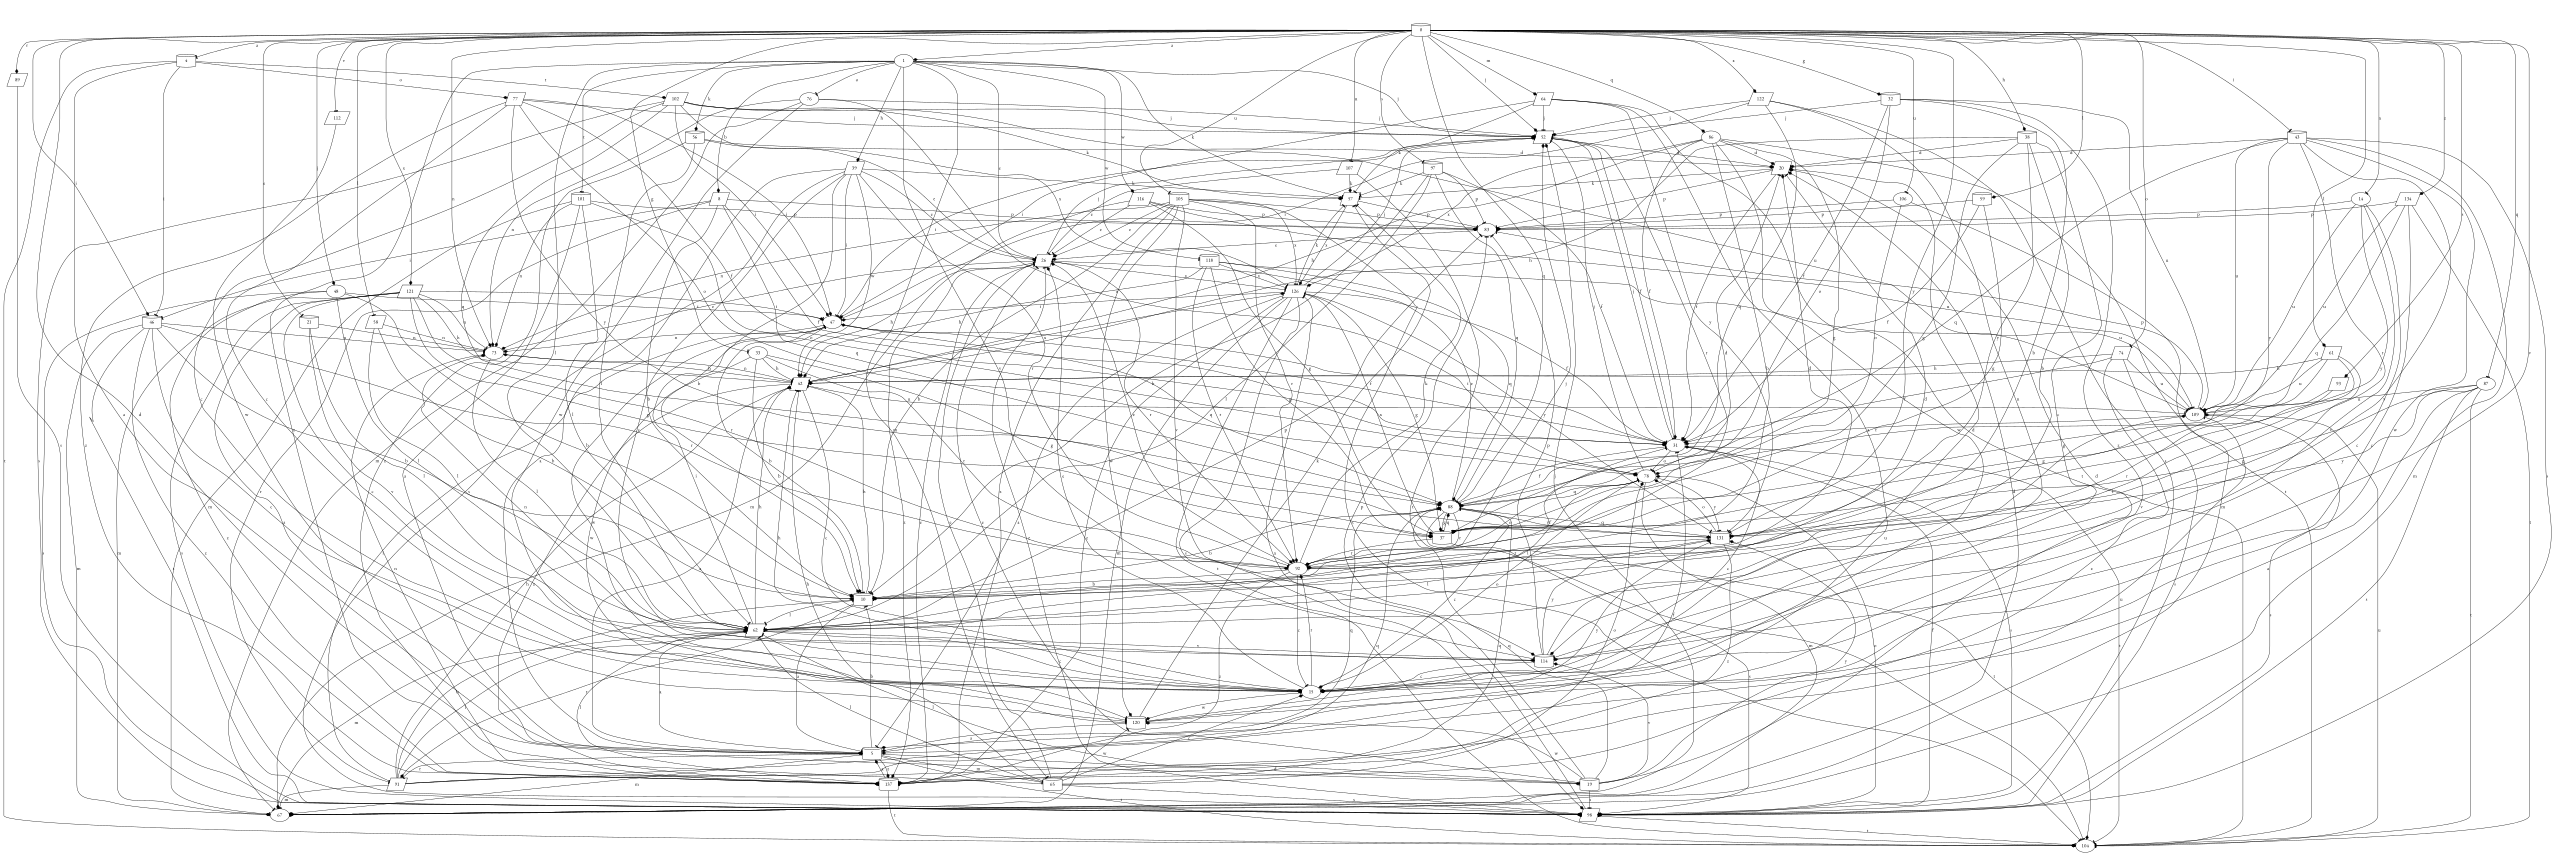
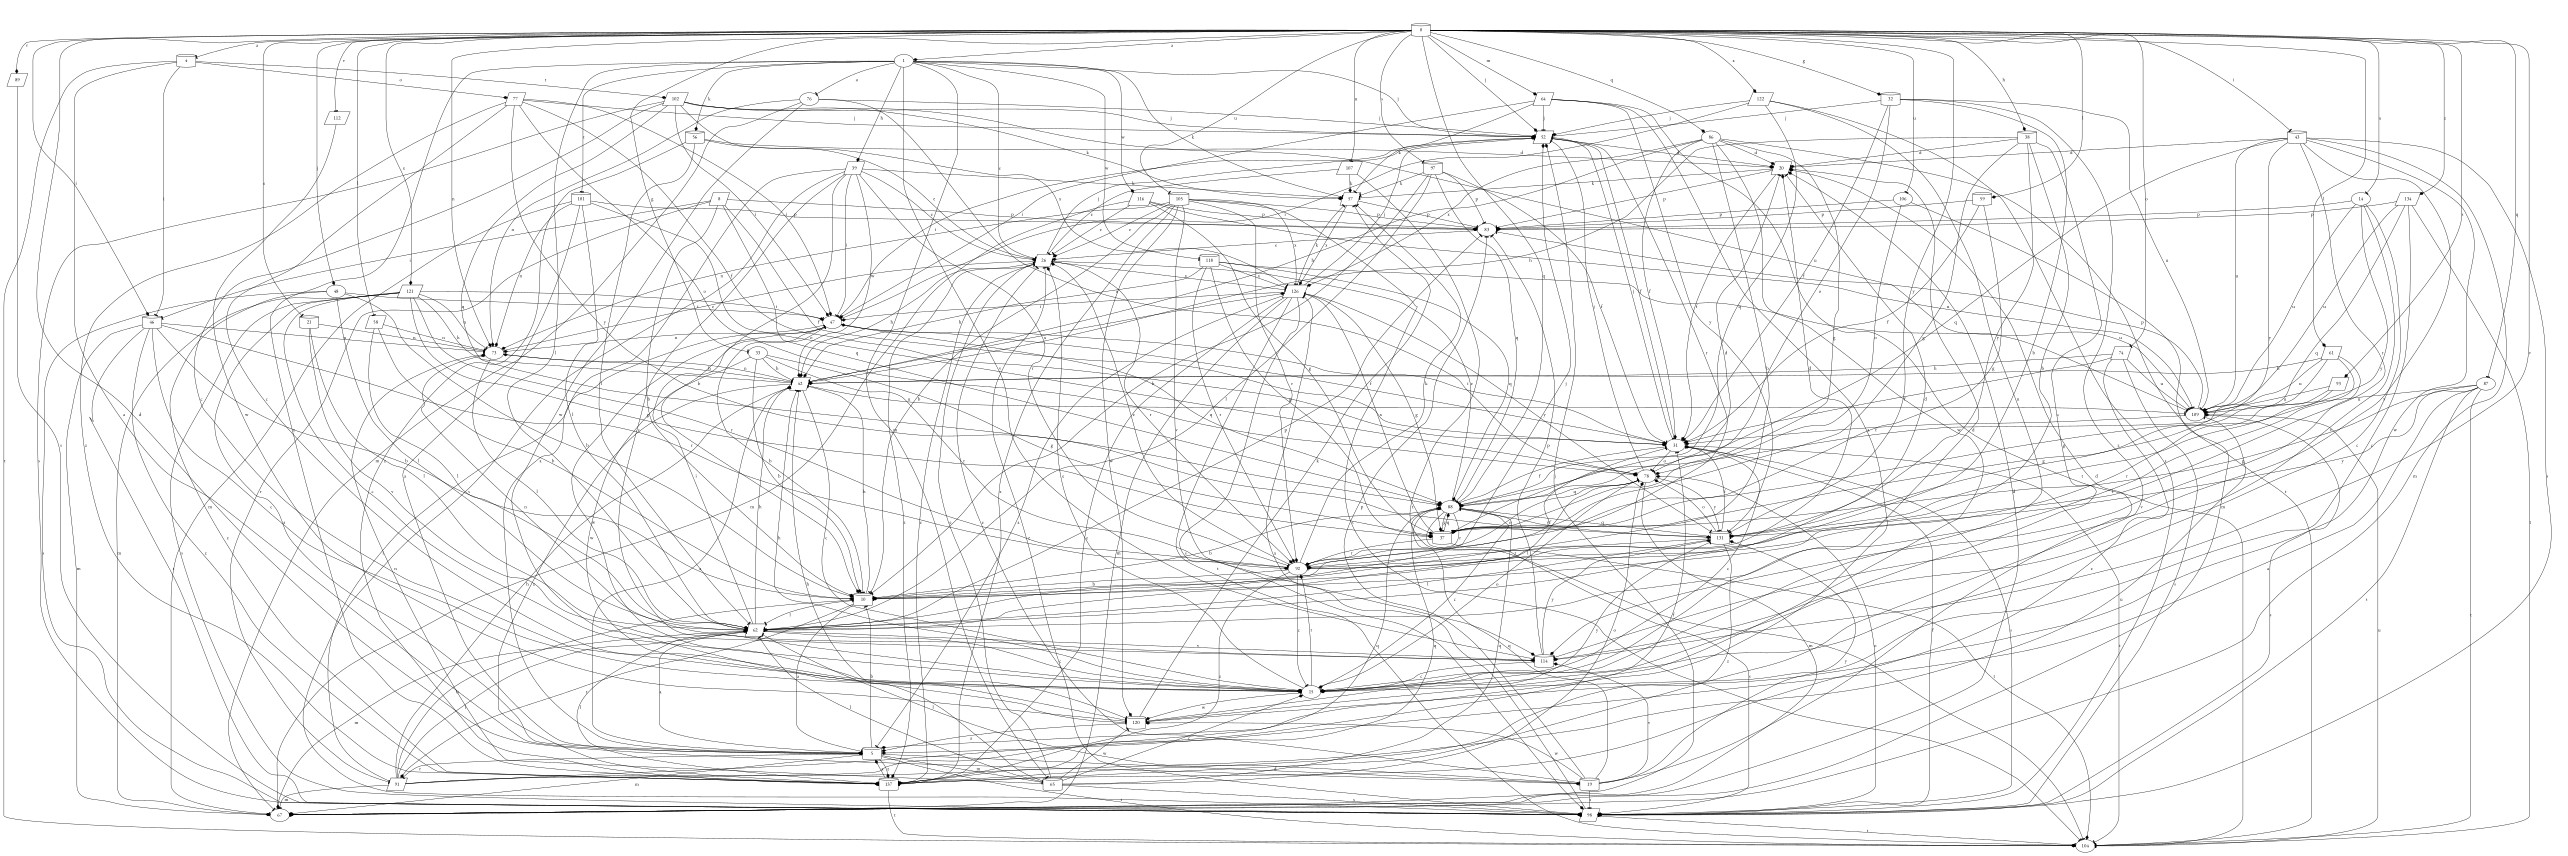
  strict digraph {
    fontname="EB Garamond"
    node [fontname="EB Garamond" shape=parallelogram]
    edge [arrowhead=tee fontname="EB Garamond"]
    0 [shape=cylinder]
    1 [shape=ellipse]
    4 [shape=cylinder]
    14 [shape=ellipse]
    19 [shape=cylinder]
    21 [shape=cylinder]
    32 [shape=cylinder]
    33 [shape=ellipse]
    38 [shape=cylinder]
    43 [shape=cylinder]
    46 [shape=cylinder]
    48 [shape=ellipse]
    52
    58
    59 [shape=cylinder]
    61
    64
    73 [shape=ellipse]
    74
    86 [shape=ellipse]
    87 [shape=ellipse]
    88 [shape=ellipse]
    89
    93
    97 [shape=cylinder]
    105 [shape=cylinder]
    106 [shape=ellipse]
    107
    112
    114 [shape=cylinder]
    121
    122
    131 [shape=cylinder]
    134
    8
    26
    39
    56 [shape=cylinder]
    57
    62
    65 [shape=cylinder]
    76 [shape=ellipse]
    101 [shape=cylinder]
    116
    118 [shape=cylinder]
    137 [shape=cylinder]
    5 [shape=cylinder]
    77
    102
    104 [shape=ellipse]
    83 [shape=ellipse]
    15 [shape=ellipse]
    109 [shape=ellipse]
    20
    120 [shape=cylinder]
    98
    10 [shape=cylinder]
    31 [shape=ellipse]
    78 [shape=ellipse]
    42
    92 [shape=ellipse]
    37 [shape=cylinder]
    67 [shape=ellipse]
    47 [shape=ellipse]
    126
    91
    0 -> 1 [arrowhead=diamond label=a]
    0 -> 4 [label=a]
    0 -> 14 [label=x]
    0 -> 19 [arrowhead=diamond label=d]
    0 -> 21 [label=e]
    0 -> 32 [arrowhead=diamond label=g]
    0 -> 33 [label=g]
    0 -> 38 [arrowhead=diamond label=h]
    0 -> 43 [label=i]
    0 -> 46 [arrowhead=diamond label=i]
    0 -> 48 [arrowhead=diamond label=j]
    0 -> 52 [arrowhead=diamond label=j]
    0 -> 58 [label=l]
    0 -> 59 [arrowhead=diamond label=l]
    0 -> 61 [arrowhead=diamond label=l]
    0 -> 64 [arrowhead=diamond label=m]
    0 -> 73 [arrowhead=diamond label=n]
    0 -> 74 [label=o]
    0 -> 86 [arrowhead=diamond label=q]
    0 -> 87 [label=q]
    0 -> 88 [label=q]
    0 -> 89 [arrowhead=diamond label=r]
    0 -> 93 [arrowhead=diamond label=s]
    0 -> 97 [label=s]
    0 -> 105 [label=u]
    0 -> 106 [label=u]
    0 -> 107 [label=u]
    0 -> 112 [label=v]
    0 -> 114 [arrowhead=diamond label=v]
    0 -> 121 [arrowhead=diamond label=x]
    0 -> 122 [arrowhead=diamond label=x]
    0 -> 131 [label=y]
    0 -> 134 [arrowhead=diamond label=z]
    1 -> 52 [arrowhead=diamond label=j]
    1 -> 114 [label=v]
-   1 -> 8 [arrowhead=diamond label=b]
    1 -> 26 [label=e]
    1 -> 39 [arrowhead=diamond label=h]
    1 -> 56 [arrowhead=diamond label=k]
    1 -> 57 [label=k]
    1 -> 62 [label=l]
    1 -> 65 [label=m]
    1 -> 76 [label=o]
    1 -> 101 [label=t]
    1 -> 116 [arrowhead=diamond label=w]
    1 -> 118 [label=w]
    1 -> 137 [label=z]
    4 -> 46 [label=i]
    4 -> 5 [label=a]
    4 -> 77 [arrowhead=diamond label=o]
    4 -> 102 [arrowhead=diamond label=t]
    4 -> 104 [arrowhead=diamond label=t]
    14 -> 114 [label=v]
    14 -> 131 [label=y]
    14 -> 83 [arrowhead=diamond label=p]
    14 -> 15 [arrowhead=diamond label=c]
    14 -> 109 [arrowhead=diamond label=u]
    19 -> 88 [arrowhead=diamond label=q]
    19 -> 114 [arrowhead=diamond label=v]
    19 -> 131 [arrowhead=diamond label=y]
    19 -> 26 [label=e]
    19 -> 62 [label=l]
    19 -> 83 [label=p]
    19 -> 20 [arrowhead=diamond label=d]
    19 -> 120 [arrowhead=diamond label=w]
    19 -> 98 [label=s]
    21 -> 73 [label=n]
    21 -> 114 [label=v]
    21 -> 62 [label=l]
    32 -> 52 [label=j]
    32 -> 137 [label=z]
    32 -> 109 [label=u]
    32 -> 10 [label=b]
    32 -> 31 [arrowhead=diamond label=f]
    32 -> 78 [label=o]
    33 -> 120 [label=w]
    33 -> 10 [arrowhead=diamond label=b]
    33 -> 42 [label=h]
    33 -> 92 [arrowhead=diamond label=r]
    33 -> 37 [arrowhead=diamond label=g]
    38 -> 131 [label=y]
    38 -> 15 [arrowhead=diamond label=c]
    38 -> 20 [arrowhead=diamond label=d]
    38 -> 10 [arrowhead=diamond label=b]
    38 -> 42 [label=h]
    38 -> 37 [arrowhead=diamond label=g]
    43 -> 88 [label=q]
    43 -> 114 [label=v]
    43 -> 131 [arrowhead=diamond label=y]
    43 -> 109 [label=u]
    43 -> 20 [label=d]
    43 -> 120 [label=w]
    43 -> 98 [arrowhead=diamond label=s]
    43 -> 92 [label=r]
    43 -> 67 [arrowhead=diamond label=m]
    46 -> 73 [label=n]
    46 -> 137 [arrowhead=diamond label=z]
    46 -> 15 [arrowhead=diamond label=c]
    46 -> 98 [arrowhead=diamond label=s]
    46 -> 10 [arrowhead=diamond label=b]
    46 -> 92 [label=r]
    46 -> 67 [arrowhead=diamond label=m]
    48 -> 62 [arrowhead=diamond label=l]
    48 -> 137 [label=z]
    48 -> 98 [label=s]
    48 -> 10 [arrowhead=diamond label=b]
    48 -> 47 [label=i]
    52 -> 20 [arrowhead=diamond label=d]
    52 -> 31 [label=f]
    52 -> 92 [label=r]
    52 -> 47 [label=i]
    58 -> 73 [label=n]
    58 -> 62 [arrowhead=diamond label=l]
    58 -> 10 [label=b]
    59 -> 83 [label=p]
    59 -> 31 [arrowhead=diamond label=f]
    59 -> 37 [arrowhead=diamond label=g]
    61 -> 114 [arrowhead=diamond label=v]
    61 -> 62 [arrowhead=diamond label=l]
    61 -> 109 [label=u]
    61 -> 42 [arrowhead=diamond label=h]
    61 -> 37 [label=g]
    64 -> 52 [label=j]
    64 -> 131 [label=y]
    64 -> 57 [label=k]
    64 -> 5 [arrowhead=diamond label=a]
    64 -> 104 [label=t]
    64 -> 47 [arrowhead=diamond label=i]
    73 -> 26 [label=e]
    73 -> 62 [arrowhead=diamond label=l]
    73 -> 42 [label=h]
    74 -> 137 [label=z]
    74 -> 109 [label=u]
    74 -> 98 [label=s]
    74 -> 31 [arrowhead=diamond label=f]
    74 -> 42 [arrowhead=diamond label=h]
    86 -> 104 [label=t]
    86 -> 20 [arrowhead=diamond label=d]
    86 -> 120 [label=w]
    86 -> 10 [label=b]
    86 -> 31 [arrowhead=diamond label=f]
    86 -> 42 [label=h]
    86 -> 37 [arrowhead=diamond label=g]
    86 -> 126 [arrowhead=diamond label=x]
    87 -> 131 [label=y]
    87 -> 5 [arrowhead=diamond label=a]
    87 -> 104 [label=t]
    87 -> 109 [label=u]
    87 -> 98 [arrowhead=diamond label=s]
    87 -> 37 [arrowhead=diamond label=g]
    88 -> 131 [arrowhead=diamond label=y]
    88 -> 26 [label=e]
    88 -> 104 [arrowhead=diamond label=t]
    88 -> 15 [arrowhead=diamond label=c]
    88 -> 10 [label=b]
    88 -> 31 [label=f]
    88 -> 92 [arrowhead=diamond label=r]
    88 -> 37 [label=g]
    89 -> 98 [arrowhead=diamond label=s]
    93 -> 92 [arrowhead=diamond label=r]
    93 -> 37 [label=g]
    97 -> 88 [label=q]
    97 -> 57 [label=k]
    97 -> 62 [label=l]
    97 -> 83 [label=p]
    97 -> 10 [label=b]
    97 -> 31 [label=f]
    105 -> 73 [arrowhead=diamond label=n]
    105 -> 114 [arrowhead=diamond label=v]
    105 -> 26 [arrowhead=diamond label=e]
    105 -> 137 [label=z]
    105 -> 104 [label=t]
    105 -> 83 [label=p]
    105 -> 120 [arrowhead=diamond label=w]
    105 -> 10 [label=b]
    105 -> 92 [arrowhead=diamond label=r]
    105 -> 126 [label=x]
    106 -> 83 [arrowhead=diamond label=p]
    106 -> 78 [arrowhead=diamond label=o]
    106 -> 67 [label=m]
    107 -> 26 [label=e]
    107 -> 57 [arrowhead=diamond label=k]
    107 -> 104 [label=t]
    112 -> 120 [label=w]
    114 -> 73 [arrowhead=diamond label=n]
    114 -> 131 [arrowhead=diamond label=y]
    114 -> 83 [label=p]
    114 -> 15 [arrowhead=diamond label=c]
-   114 -> 109 [arrowhead=diamond label=u]
+   93 -> 109 [arrowhead=diamond label=u]
    121 -> 73 [label=n]
    121 -> 5 [label=a]
    121 -> 15 [label=c]
    121 -> 98 [label=s]
    121 -> 42 [label=h]
    121 -> 92 [label=r]
    121 -> 37 [arrowhead=diamond label=g]
    121 -> 67 [arrowhead=diamond label=m]
    121 -> 47 [arrowhead=diamond label=i]
    122 -> 52 [arrowhead=diamond label=j]
    122 -> 88 [label=q]
    122 -> 15 [arrowhead=diamond label=n]
    122 -> 98 [arrowhead=diamond label=s]
    122 -> 47 [label=i]
    131 -> 88 [label=q]
    131 -> 62 [label=l]
    131 -> 137 [label=z]
-   126 -> 31 [label=f]
+   131 -> 31 [label=f]
    131 -> 78 [arrowhead=diamond label=o]
    131 -> 92 [arrowhead=diamond label=r]
    134 -> 88 [arrowhead=diamond label=q]
    134 -> 104 [label=t]
    134 -> 83 [label=p]
    134 -> 15 [arrowhead=diamond label=c]
    134 -> 109 [arrowhead=diamond label=u]
    8 -> 46 [label=i]
    8 -> 88 [arrowhead=diamond label=q]
    8 -> 83 [arrowhead=diamond label=p]
    8 -> 10 [arrowhead=diamond label=b]
    8 -> 31 [arrowhead=diamond label=f]
    8 -> 91 [label=r]
    26 -> 52 [arrowhead=diamond label=j]
    26 -> 137 [arrowhead=diamond label=z]
    26 -> 42 [arrowhead=diamond label=h]
    26 -> 92 [arrowhead=diamond label=r]
    26 -> 126 [label=x]
    39 -> 26 [arrowhead=diamond label=e]
    39 -> 57 [arrowhead=diamond label=k]
    39 -> 5 [arrowhead=diamond label=a]
    39 -> 15 [arrowhead=diamond label=c]
    39 -> 98 [label=s]
    39 -> 10 [arrowhead=diamond label=b]
    39 -> 42 [arrowhead=diamond label=w]
    39 -> 92 [label=r]
    39 -> 47 [label=i]
    56 -> 26 [label=e]
    56 -> 62 [label=l]
    56 -> 137 [arrowhead=diamond label=z]
    56 -> 20 [arrowhead=diamond label=d]
    57 -> 83 [label=p]
    57 -> 126 [arrowhead=diamond label=x]
    62 -> 52 [arrowhead=diamond label=j]
    62 -> 114 [arrowhead=diamond label=v]
    62 -> 5 [label=a]
    62 -> 83 [label=p]
    62 -> 15 [arrowhead=diamond label=c]
    62 -> 20 [label=d]
    62 -> 42 [label=h]
    62 -> 67 [label=m]
    62 -> 47 [label=i]
    65 -> 73 [label=n]
    65 -> 88 [label=q]
    65 -> 26 [label=e]
    65 -> 62 [label=l]
    65 -> 15 [arrowhead=diamond label=c]
    65 -> 120 [label=w]
    65 -> 98 [arrowhead=diamond label=s]
    65 -> 78 [arrowhead=diamond label=o]
    65 -> 42 [label=h]
    76 -> 52 [label=j]
    76 -> 73 [arrowhead=diamond label=n]
    76 -> 120 [label=w]
    76 -> 78 [arrowhead=diamond label=o]
    76 -> 67 [label=m]
    101 -> 73 [arrowhead=diamond label=n]
    101 -> 62 [label=l]
    101 -> 5 [arrowhead=diamond label=a]
    101 -> 83 [arrowhead=diamond label=p]
    101 -> 78 [label=o]
    101 -> 67 [label=m]
    116 -> 26 [label=e]
    116 -> 83 [arrowhead=diamond label=p]
    116 -> 109 [label=u]
    116 -> 37 [arrowhead=diamond label=g]
    116 -> 67 [arrowhead=diamond label=m]
    118 -> 88 [arrowhead=diamond label=q]
    118 -> 109 [label=u]
    118 -> 42 [arrowhead=diamond label=h]
    118 -> 92 [arrowhead=diamond label=r]
    118 -> 37 [arrowhead=diamond label=g]
    118 -> 126 [label=x]
-   5 -> 88 [label=q]
+   137 -> 88 [label=q]
    137 -> 26 [label=e]
    137 -> 62 [arrowhead=diamond label=l]
    137 -> 5 [arrowhead=diamond label=a]
    137 -> 104 [arrowhead=diamond label=t]
    5 -> 19 [label=d]
    5 -> 65 [label=m]
    5 -> 137 [arrowhead=diamond label=z]
    5 -> 104 [arrowhead=diamond label=t]
    5 -> 10 [label=b]
    5 -> 67 [arrowhead=diamond label=m]
    5 -> 91 [label=r]
    77 -> 52 [arrowhead=diamond label=j]
    77 -> 131 [arrowhead=diamond label=y]
    77 -> 137 [label=z]
    77 -> 15 [label=c]
    77 -> 31 [arrowhead=diamond label=f]
    77 -> 78 [arrowhead=diamond label=o]
    77 -> 47 [arrowhead=diamond label=i]
    102 -> 52 [label=j]
    102 -> 88 [arrowhead=diamond label=q]
    102 -> 57 [arrowhead=diamond label=k]
    102 -> 15 [label=c]
    102 -> 109 [label=u]
    102 -> 98 [label=s]
    102 -> 47 [arrowhead=diamond label=i]
    102 -> 126 [label=x]
    104 -> 109 [arrowhead=diamond label=u]
    83 -> 26 [arrowhead=diamond label=e]
    15 -> 26 [arrowhead=diamond label=e]
    15 -> 20 [arrowhead=diamond label=d]
    15 -> 120 [arrowhead=diamond label=w]
    15 -> 78 [label=o]
    15 -> 42 [label=h]
    15 -> 92 [arrowhead=diamond label=r]
    109 -> 83 [label=p]
    109 -> 98 [label=s]
    109 -> 31 [arrowhead=diamond label=f]
    20 -> 57 [label=k]
    20 -> 83 [label=p]
    20 -> 31 [arrowhead=diamond label=f]
    120 -> 131 [label=y]
    120 -> 57 [label=k]
    120 -> 5 [arrowhead=diamond label=a]
    98 -> 26 [label=e]
    98 -> 104 [label=t]
    98 -> 31 [arrowhead=diamond label=f]
    98 -> 78 [arrowhead=diamond label=o]
    98 -> 126 [label=x]
    10 -> 62 [label=l]
    10 -> 5 [label=a]
    10 -> 31 [label=f]
    10 -> 42 [label=h]
    10 -> 91 [arrowhead=diamond label=r]
    31 -> 52 [label=j]
    31 -> 104 [label=t]
    31 -> 15 [label=c]
    31 -> 98 [label=s]
    31 -> 78 [label=o]
    31 -> 47 [arrowhead=diamond label=i]
    78 -> 52 [label=j]
    78 -> 88 [label=q]
    78 -> 131 [label=y]
    78 -> 62 [label=l]
    78 -> 67 [arrowhead=diamond label=m]
    42 -> 73 [arrowhead=diamond label=n]
    42 -> 137 [label=z]
    42 -> 5 [label=a]
    42 -> 15 [arrowhead=diamond label=c]
    42 -> 109 [label=u]
    42 -> 126 [arrowhead=diamond label=x]
    92 -> 26 [arrowhead=diamond label=e]
    92 -> 57 [label=k]
    92 -> 137 [label=z]
    92 -> 15 [label=c]
    92 -> 20 [arrowhead=diamond label=d]
    92 -> 10 [arrowhead=diamond label=b]
    92 -> 78 [label=o]
    37 -> 88 [arrowhead=diamond label=q]
    37 -> 20 [label=d]
    37 -> 98 [arrowhead=diamond label=s]
    37 -> 92 [arrowhead=diamond label=r]
    37 -> 126 [label=x]
    67 -> 52 [arrowhead=diamond label=j]
    67 -> 20 [arrowhead=diamond label=d]
    47 -> 73 [arrowhead=diamond label=n]
    47 -> 88 [arrowhead=diamond label=q]
    47 -> 120 [label=w]
    47 -> 10 [label=b]
    47 -> 31 [arrowhead=diamond label=f]
    126 -> 52 [label=j]
    126 -> 131 [label=y]
    126 -> 57 [label=k]
    126 -> 137 [arrowhead=diamond label=z]
    126 -> 5 [label=a]
    126 -> 104 [arrowhead=diamond label=t]
    126 -> 98 [arrowhead=diamond label=s]
    126 -> 37 [arrowhead=diamond label=g]
    126 -> 67 [label=m]
    126 -> 47 [arrowhead=diamond label=i]
    91 -> 88 [arrowhead=diamond label=q]
    91 -> 62 [label=l]
    91 -> 109 [label=u]
    91 -> 10 [label=b]
    91 -> 31 [label=f]
    91 -> 42 [arrowhead=diamond label=h]
    91 -> 67 [label=m]
    91 -> 47 [label=i]
  }
